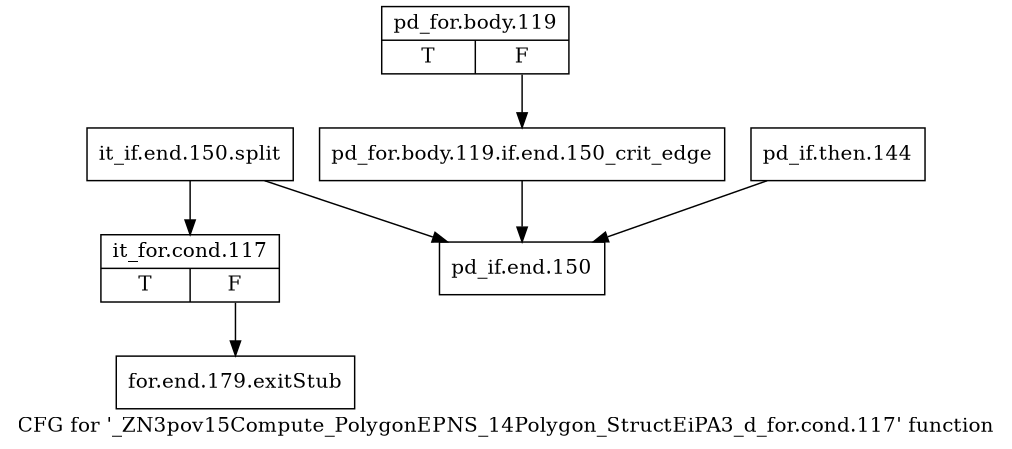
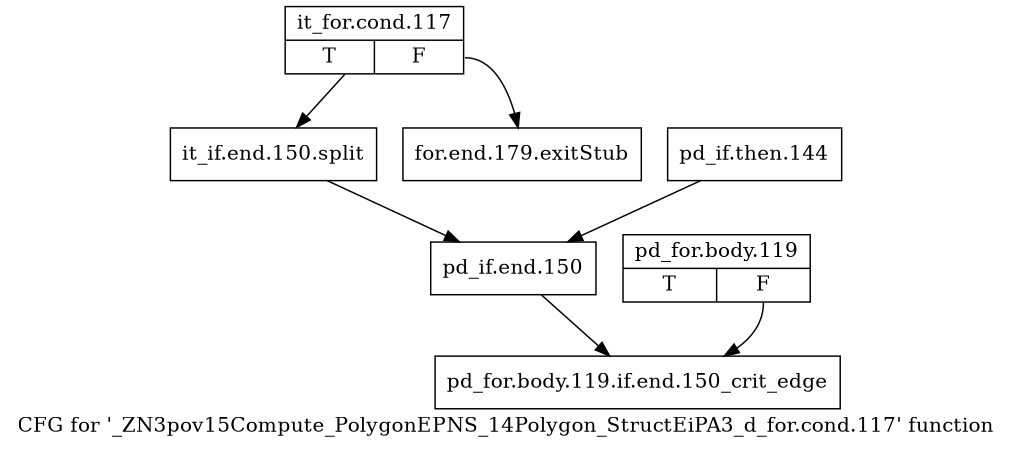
  digraph {
    label="CFG for '_ZN3pov15Compute_PolygonEPNS_14Polygon_StructEiPA3_d_for.cond.117' function"
    node [shape=record]
    n1 [label="{it_for.cond.117|{<s0>T|<s1>F}}"]
    n2 [label="{for.end.179.exitStub}"]
    n3 [label="{pd_for.body.119|{<s0>T|<s1>F}}"]
    n4 [label="{pd_for.body.119.if.end.150_crit_edge}"]
    n5 [label="{pd_if.then.144}"]
    n6 [label="{pd_if.end.150}"]
    n7 [label="{it_if.end.150.split}"]
    n1 -> n2 [tailport=s1]
    n3 -> n4 [tailport=s1]
-   n4 -> n6
+   n6 -> n4
    n5 -> n6
-   n7 -> n1
+   n1 -> n7
    n7 -> n6
  }
